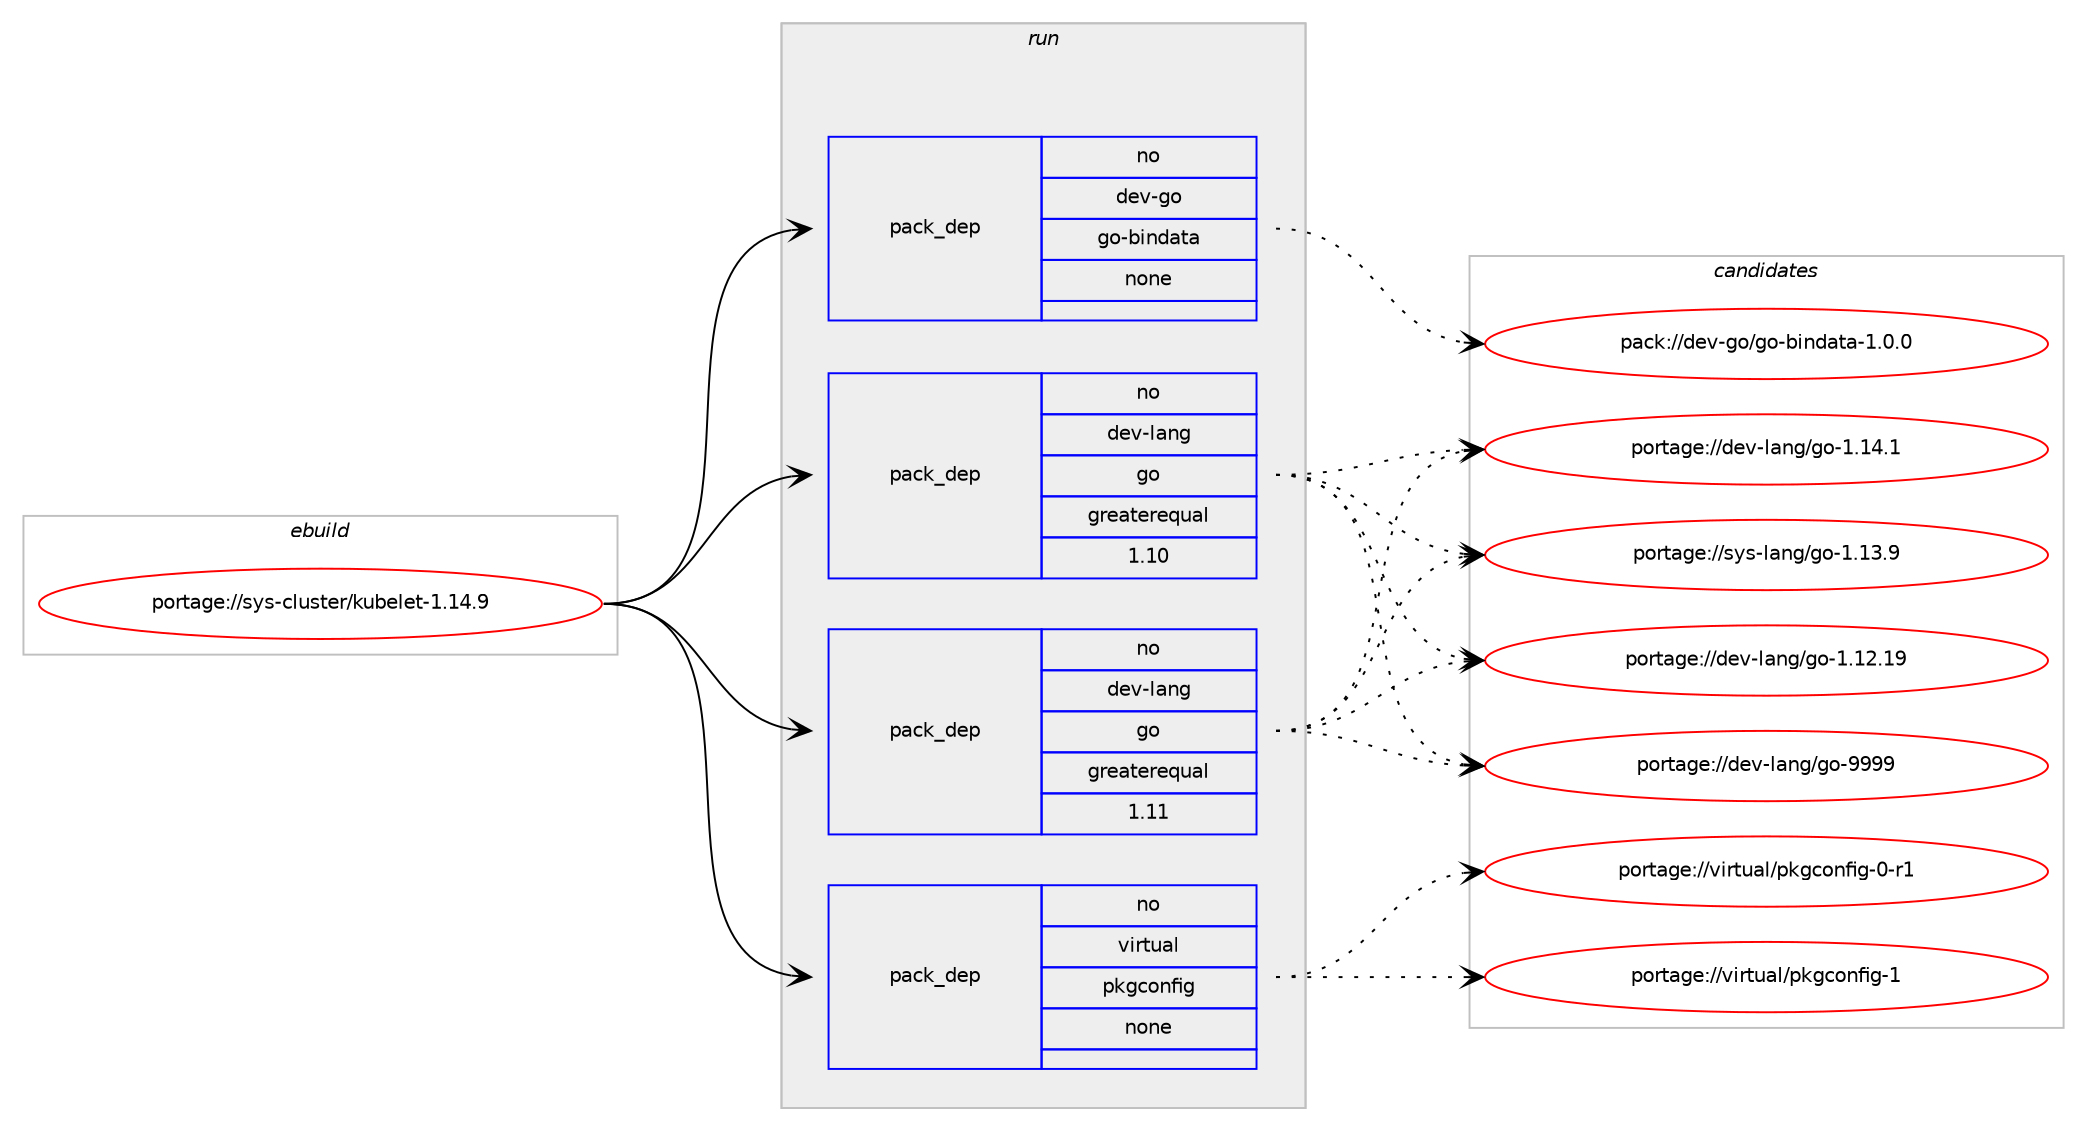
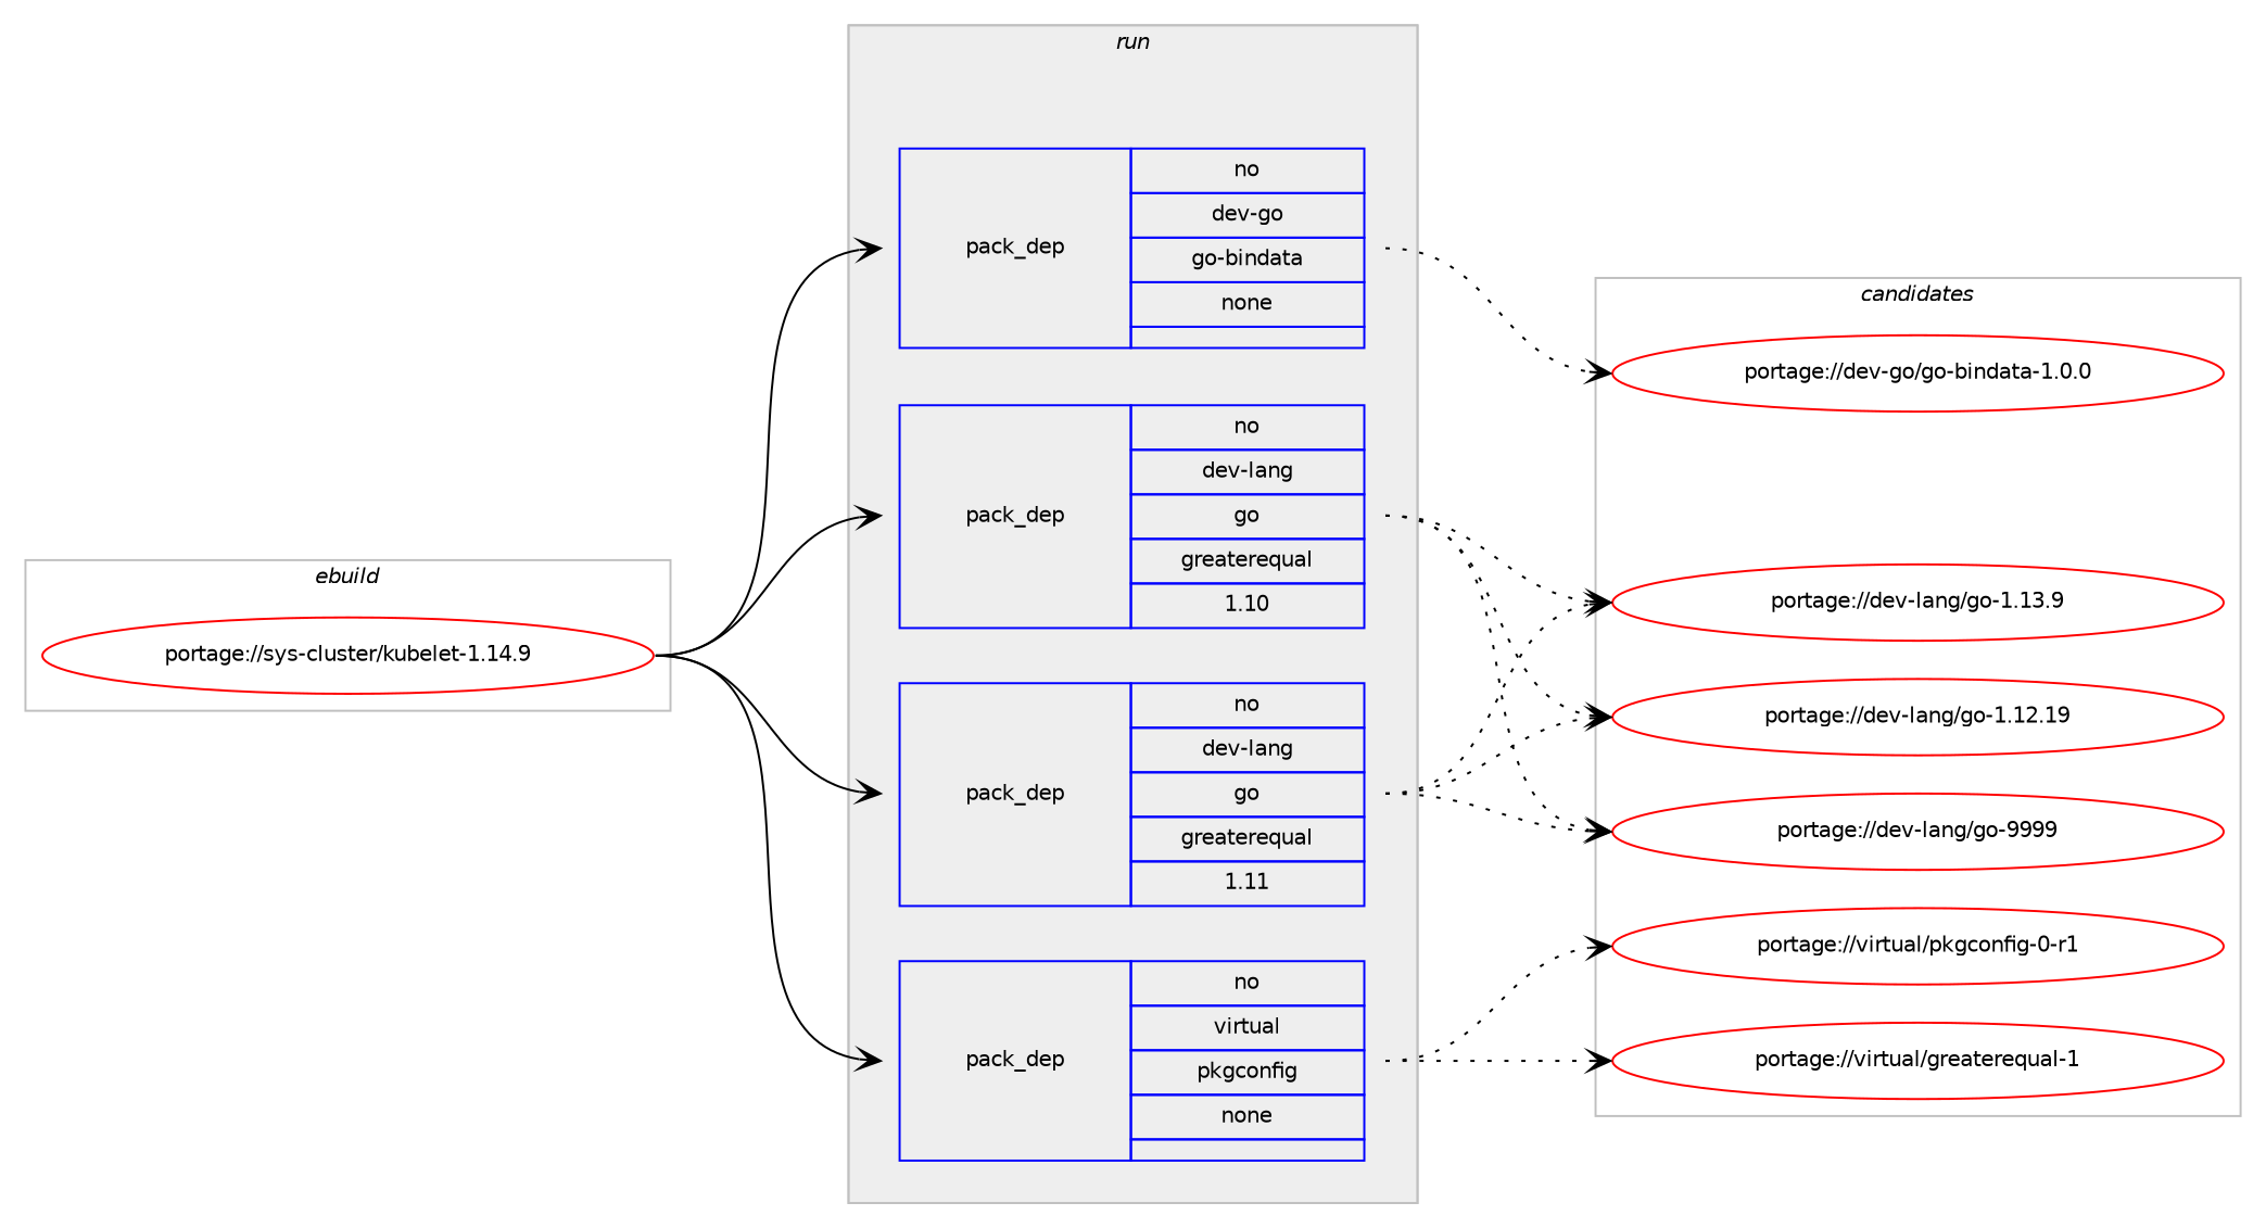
  digraph {
    compound=true
    concentrate=true
    fontname=Helvetica
    fontsize=10
    newrank=true
    rankdir=LR
    ranksep=1.5
    node [color=red fontname=Helvetica fontsize=10]
    edge [arrowhead=vee headport=w style=dotted tailport=e weight=100]
    n1 [label="portage://sys-cluster/kubelet-1.14.9" width=4]
    n2 [color=blue label=<<TABLE BORDER="0" CELLBORDER="1" CELLSPACING="0" CELLPADDING="4" WIDTH="220"><TR><TD ROWSPAN="6" CELLPADDING="30">pack_dep</TD></TR><TR><TD WIDTH="110">no</TD></TR><TR><TD>dev-go</TD></TR><TR><TD>go-bindata</TD></TR><TR><TD>none</TD></TR><TR><TD></TD></TR></TABLE>> shape=none]
    n3 [color=blue label=<<TABLE BORDER="0" CELLBORDER="1" CELLSPACING="0" CELLPADDING="4" WIDTH="220"><TR><TD ROWSPAN="6" CELLPADDING="30">pack_dep</TD></TR><TR><TD WIDTH="110">no</TD></TR><TR><TD>dev-lang</TD></TR><TR><TD>go</TD></TR><TR><TD>greaterequal</TD></TR><TR><TD>1.10</TD></TR></TABLE>> shape=none]
    n4 [color=blue label=<<TABLE BORDER="0" CELLBORDER="1" CELLSPACING="0" CELLPADDING="4" WIDTH="220"><TR><TD ROWSPAN="6" CELLPADDING="30">pack_dep</TD></TR><TR><TD WIDTH="110">no</TD></TR><TR><TD>dev-lang</TD></TR><TR><TD>go</TD></TR><TR><TD>greaterequal</TD></TR><TR><TD>1.11</TD></TR></TABLE>> shape=none]
    n5 [color=blue label=<<TABLE BORDER="0" CELLBORDER="1" CELLSPACING="0" CELLPADDING="4" WIDTH="220"><TR><TD ROWSPAN="6" CELLPADDING="30">pack_dep</TD></TR><TR><TD WIDTH="110">no</TD></TR><TR><TD>virtual</TD></TR><TR><TD>pkgconfig</TD></TR><TR><TD>none</TD></TR><TR><TD></TD></TR></TABLE>> shape=none]
-   n6 [label="pack://dev-go/go-bindata-1.0.0" width=4]
-   n7 [label="portage://virtual/pkgconfig-1" width=4]
+   n6 [label="portage://dev-go/go-bindata-1.0.0" width=4]
+   n7 [label="portage://virtual/greaterequal-1" width=4]
    n8 [label="portage://virtual/pkgconfig-0-r1" width=4]
    n9 [label="portage://dev-lang/go-9999" width=4]
-   n10 [label="portage://dev-lang/go-1.14.1" width=4]
-   n11 [label="portage://sys-lang/go-1.13.9" width=4]
+   n11 [label="portage://dev-lang/go-1.13.9" width=4]
    n12 [label="portage://dev-lang/go-1.12.19" width=4]
    subgraph cluster_1 {
      color=gray
      label=<<i>ebuild</i>>
      rank=same
      n1
    }
    subgraph cluster_2 {
      color=gray
      label=<<i>dependencies</i>>
      subgraph cluster_3 {
        color=gray
        fillcolor="#eeeeee"
        label=<<i>compile</i>>
        style=filled
        subgraph sub_4 {
          color=gray
          fillcolor="#eeeeee"
          label=<<i>compile</i>>
          style=filled
          n2
        }
        subgraph sub_5 {
          color=gray
          fillcolor="#eeeeee"
          label=<<i>compile</i>>
          style=filled
          n3
        }
        subgraph sub_6 {
          color=gray
          fillcolor="#eeeeee"
          label=<<i>compile</i>>
          style=filled
          n4
        }
        subgraph sub_7 {
          color=gray
          fillcolor="#eeeeee"
          label=<<i>compile</i>>
          style=filled
          n5
        }
      }
      subgraph cluster_8 {
        color=gray
        fillcolor="#eeeeee"
        label=<<i>compile and run</i>>
        style=filled
      }
      subgraph cluster_9 {
        color=gray
        fillcolor="#eeeeee"
        label=<<i>run</i>>
        style=filled
      }
    }
    subgraph cluster_10 {
      color=gray
      label=<<i>candidates</i>>
      rank=same
      subgraph sub_11 {
        color=black
        label=<<i>candidates</i>>
        nodesep=1
        rank=same
        n6
      }
      subgraph sub_12 {
        color=black
        label=<<i>candidates</i>>
        nodesep=1
        rank=same
        n7
        n8
      }
      subgraph sub_13 {
        color=black
        label=<<i>candidates</i>>
        nodesep=1
        rank=same
        n9
-       n10
        n11
        n12
      }
      subgraph sub_14 {
        color=black
        label=<<i>candidates</i>>
        nodesep=1
        rank=same
        n9
-       n10
        n11
        n12
      }
    }
    n1 -> n2 [style=solid weight=20]
    n1 -> n3 [style=solid weight=20]
    n1 -> n4 [style=solid weight=20]
    n1 -> n5 [style=solid weight=20]
    n2 -> n6
    n3 -> n9
-   n3 -> n10
    n3 -> n11
    n3 -> n12
    n4 -> n9
-   n4 -> n10
    n4 -> n11
    n4 -> n12
    n5 -> n7
    n5 -> n8
  }
